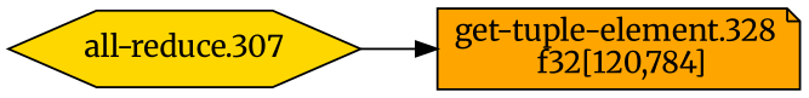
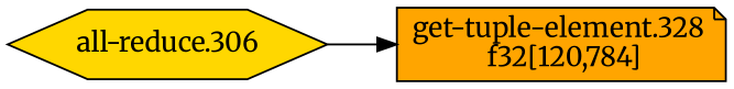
  digraph {
    rankdir=LR
    fontname=Merriweather
    node [style=filled fontname=Merriweather]
    n1 [label="get-tuple-element.328 \n f32[120,784]" fillcolor=orange shape=note]
-   "all-reduce.307" [fillcolor=gold shape=hexagon]
+   "all-reduce.307" [fillcolor=gold shape=hexagon label="all-reduce.306"]
    "all-reduce.307" -> n1 [fontname=Merriweather]
  }
